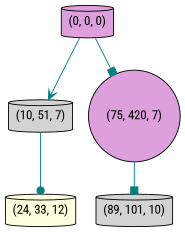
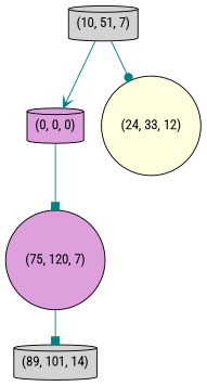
  digraph {
    fontname="Roboto Condensed"
    node [fillcolor=lightgrey fontname="Roboto Condensed" shape=cylinder style=filled]
    edge [arrowhead=box color=teal fontname="Roboto Condensed"]
    n1 [label="(10, 51, 7)"]
    "(0, 0, 0)" [fillcolor=plum]
-   "(75, 120, 7)" [fillcolor=plum shape=circle label="(75, 420, 7)"]
-   "(24, 33, 12)" [fillcolor=lightyellow]
-   "(89, 101, 10)"
+   "(75, 120, 7)" [fillcolor=plum shape=circle]
+   "(24, 33, 12)" [fillcolor=lightyellow shape=circle]
+   "(89, 101, 10)" [label="(89, 101, 14)"]
    n1 -> "(24, 33, 12)" [arrowhead=dot]
-   "(0, 0, 0)" -> n1 [arrowhead=vee]
+   n1 -> "(0, 0, 0)" [arrowhead=vee]
    "(0, 0, 0)" -> "(75, 120, 7)"
    "(75, 120, 7)" -> "(89, 101, 10)"
  }
